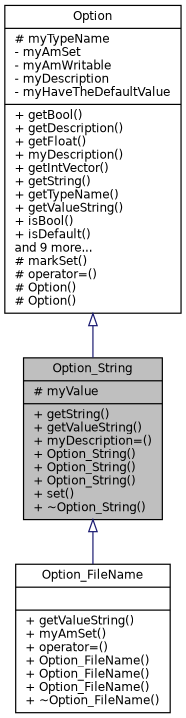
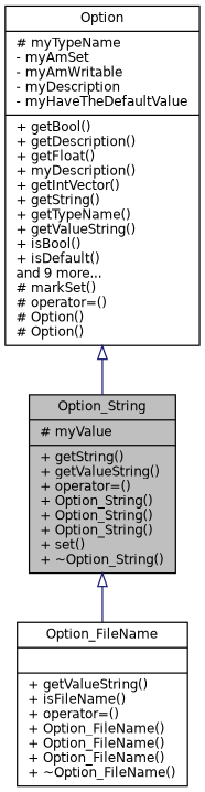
  digraph {
    node [color=black fillcolor=white fontname=Helvetica fontsize=10 shape=record style=filled]
    edge [arrowtail=onormal color=midnightblue dir=back fontname=Helvetica fontsize=10 labelfontname=Helvetica labelfontsize=10 style=solid]
-   n1 [fillcolor=grey75 fontcolor=black height=0.2 label="{Option_String\n|# myValue\l|+ getString()\l+ getValueString()\l+ myDescription=()\l+ Option_String()\l+ Option_String()\l+ Option_String()\l+ set()\l+ ~Option_String()\l}" width=0.4]
-   n2 [height=0.2 label="{Option_FileName\n||+ getValueString()\l+ myAmSet()\l+ operator=()\l+ Option_FileName()\l+ Option_FileName()\l+ Option_FileName()\l+ ~Option_FileName()\l}" width=0.4]
+   n1 [fillcolor=grey75 fontcolor=black height=0.2 label="{Option_String\n|# myValue\l|+ getString()\l+ getValueString()\l+ operator=()\l+ Option_String()\l+ Option_String()\l+ Option_String()\l+ set()\l+ ~Option_String()\l}" width=0.4]
+   n2 [height=0.2 label="{Option_FileName\n||+ getValueString()\l+ isFileName()\l+ operator=()\l+ Option_FileName()\l+ Option_FileName()\l+ Option_FileName()\l+ ~Option_FileName()\l}" width=0.4]
    n3 [height=0.2 label="{Option\n|# myTypeName\l- myAmSet\l- myAmWritable\l- myDescription\l- myHaveTheDefaultValue\l|+ getBool()\l+ getDescription()\l+ getFloat()\l+ myDescription()\l+ getIntVector()\l+ getString()\l+ getTypeName()\l+ getValueString()\l+ isBool()\l+ isDefault()\land 9 more...\l# markSet()\l# operator=()\l# Option()\l# Option()\l}" width=0.4]
    n1 -> n2
    n3 -> n1
  }
